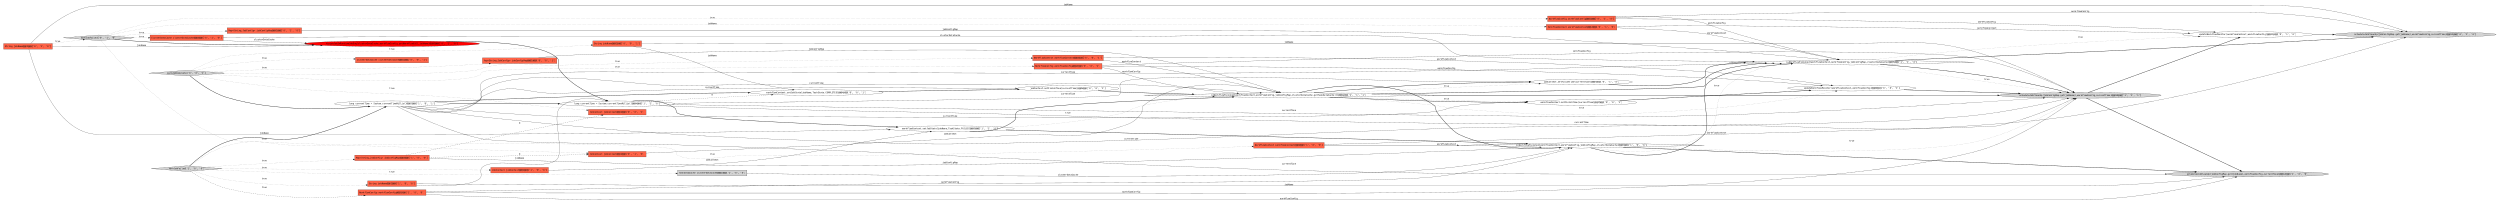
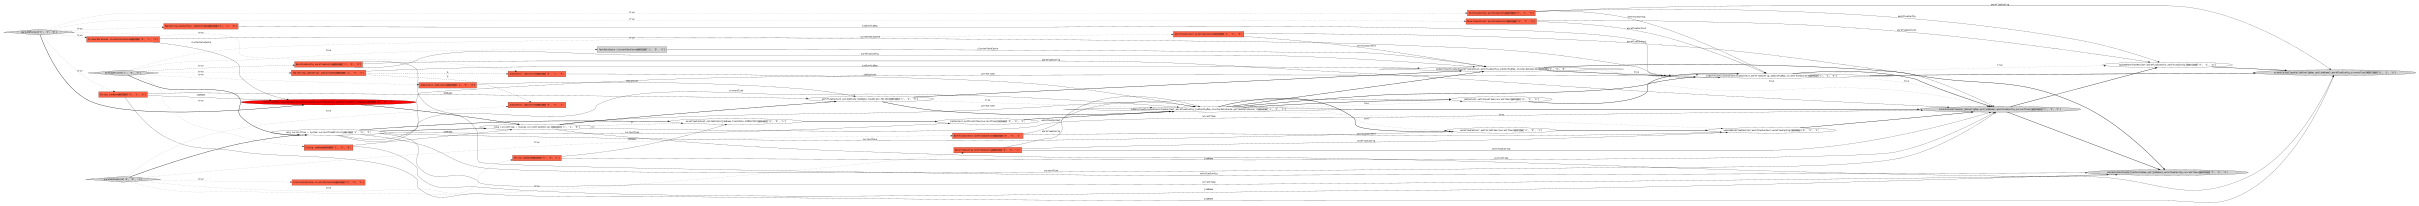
  digraph {
    fontname="JetBrains Mono"
    rankdir=LR
    node [fillcolor=tomato fontname="JetBrains Mono" shape=box style=filled]
    edge [fontname="JetBrains Mono" style=solid]
    n1 [label="WorkflowConfig workflowConfig@@@2@@@['1', '0', '0']"]
    n2 [fillcolor=lightgray label="scheduleJobCleanUp(jobConfigMap.get(jobName),workflowConfig,currentTime)@@@12@@@['1', '0', '0']" shape=ellipse]
    n3 [fillcolor=white label="isWorkflowFinished(workflowContext,workflowConfig,jobConfigMap,clusterDataCache)@@@8@@@['1', '0', '0']" shape=diamond]
    n4 [fillcolor=lightgray label="scheduleJobCleanUp(jobConfigMap.get(jobName),workflowConfig,currentTime)@@@10@@@['1', '1', '1']" shape=ellipse]
    n5 [fillcolor=white label="isWorkflowFinished(workflowContext,workflowConfig,jobConfigMap,clusterDataCache)@@@9@@@['1', '1', '0']" shape=diamond]
    n6 [fillcolor=white label="updateWorkflowMonitor(workflowContext,workflowConfig)@@@11@@@['0', '1', '0']" shape=ellipse]
-   n7 [label="Map<String,JobConfig> jobConfigMap@@@2@@@['0', '0', '1']"]
    n8 [fillcolor=white label="isWorkflowFinished(workflowContext,workflowConfig,jobConfigMap,clusterDataCache.getTaskDataCache())@@@6@@@['1', '1', '1']" shape=diamond]
    n9 [fillcolor=white label="jobContext.setFinishTime(currentTime)@@@7@@@['0', '1', '0']" shape=ellipse]
    n10 [fillcolor=white label="updateWorkflowMonitor(workflowContext,workflowConfig)@@@8@@@['0', '0', '1']" shape=ellipse]
    n11 [fillcolor=white label="workflowContext.setFinishTime(currentTime)@@@7@@@['0', '0', '1']" shape=ellipse]
    n12 [fillcolor=lightgray label="scheduleJobCleanUp(jobConfigMap.get(jobName),workflowConfig,currentTime)@@@13@@@['0', '1', '0']" shape=ellipse]
    n13 [label="String jobName@@@2@@@['0', '1', '0']"]
    n14 [fillcolor=red label="finishJobInRuntimeJobDag(clusterDataCache,workflowConfig.getWorkflowId(),jobName)@@@3@@@['0', '1', '0']" shape=ellipse]
    n15 [fillcolor=white label="workflowContext.setJobState(jobName,TaskState.FAILED)@@@5@@@['1', '1', '0']" shape=ellipse]
    n16 [fillcolor=white label="long currentTime = System.currentTimeMillis()@@@4@@@['1', '1', '0']" shape=ellipse]
    n17 [label="ClusterDataCache clusterDataCache@@@2@@@['0', '1', '0']"]
    n18 [fillcolor=white label="workflowContext.setJobState(jobName,TaskState.COMPLETED)@@@4@@@['0', '0', '1']" shape=ellipse]
    n19 [fillcolor=white label="jobContext.setFinishTime(currentTime)@@@5@@@['0', '0', '1']" shape=ellipse]
    n20 [label="WorkflowContext workflowContext@@@2@@@['0', '0', '1']"]
    n21 [label="JobContext jobContext@@@2@@@['0', '0', '1']"]
    n22 [fillcolor=lightgray label="markJobFailed['1', '0', '0']" shape=diamond]
    n23 [fillcolor=white label="long currentTime = System.currentTimeMillis()@@@3@@@['1', '0', '1']" shape=ellipse]
    n24 [label="WorkflowContext workflowContext@@@2@@@['1', '0', '0']"]
    n25 [label="JobContext jobContext@@@2@@@['1', '0', '0']"]
    n26 [label="Map<String,JobConfig> jobConfigMap@@@2@@@['1', '0', '0']"]
    n27 [label="String jobName@@@2@@@['1', '0', '0']"]
    n28 [fillcolor=lightgray label="TaskDataCache clusterDataCache@@@2@@@['1', '0', '0']"]
    n29 [label="JobContext jobContext@@@2@@@['0', '1', '0']"]
    n30 [label="WorkflowContext workflowContext@@@2@@@['0', '1', '0']"]
    n31 [label="WorkflowConfig workflowConfig@@@2@@@['0', '0', '1']"]
    n32 [label="ClusterDataCache clusterDataCache@@@2@@@['0', '0', '1']"]
    n33 [label="String jobName@@@2@@@['0', '0', '1']"]
    n34 [label="WorkflowConfig workflowConfig@@@2@@@['0', '1', '0']"]
    n35 [fillcolor=lightgray label="markJobComplete['0', '0', '1']" shape=diamond]
    n36 [label="Map<String,JobConfig> jobConfigMap@@@2@@@['0', '1', '0']"]
    n37 [fillcolor=lightgray label="markJobFailed['0', '1', '0']" shape=diamond]
    n1 -> n2 [label=workflowConfig]
    n1 -> n3 [label=workflowConfig]
    n1 -> n4 [label=workflowConfig]
    n3 -> n2 [style=bold]
    n3 -> n4 [label=true style=dotted]
    n3 -> n5 [label=true style=dotted]
    n3 -> n5 [style=bold]
    n4 -> n2 [style=bold]
    n4 -> n6 [style=bold]
    n5 -> n4 [label=true style=dotted]
    n5 -> n4 [style=bold]
    n5 -> n6 [label=true style=dotted]
    n5 -> n12 [style=bold]
    n6 -> n12 [style=bold]
-   n7 -> n8 [label=jobConfigMap]
    n8 -> n3 [style=bold]
    n8 -> n4 [style=bold]
    n8 -> n5 [style=bold]
    n8 -> n9 [style=bold]
    n8 -> n9 [label=true style=dotted]
    n8 -> n10 [label=true style=dotted]
    n8 -> n11 [label=true style=dotted]
    n8 -> n11 [style=bold]
    n9 -> n5 [style=bold]
    n10 -> n4 [style=bold]
    n11 -> n10 [style=bold]
    n13 -> n12 [label=jobName]
    n13 -> n14 [label=jobName]
    n13 -> n15 [label=jobName]
    n14 -> n16 [style=bold]
    n15 -> n3 [style=bold]
    n15 -> n8 [label=true style=dotted]
    n15 -> n8 [style=bold]
    n16 -> n4 [label=currentTime]
    n16 -> n9 [label=currentTime]
    n16 -> n12 [label=currentTime]
    n16 -> n15 [style=bold]
    n16 -> n18 [label=0 style=dashed]
    n17 -> n5 [label=clusterDataCache]
    n17 -> n14 [label=clusterDataCache]
    n18 -> n19 [style=bold]
    n19 -> n8 [style=bold]
    n20 -> n8 [label=workflowContext]
    n20 -> n10 [label=workflowContext]
    n22 -> n1 [label=true style=dashed]
    n22 -> n23 [style=bold]
    n22 -> n24 [label=true style=dotted]
    n22 -> n25 [label=true style=dotted]
    n22 -> n26 [label=true style=dotted]
    n22 -> n27 [label=true style=dotted]
    n22 -> n28 [label=true style=dotted]
    n23 -> n2 [label=currentTime]
    n23 -> n4 [label=currentTime]
    n23 -> n5 [label=currentTime]
    n23 -> n8 [label=currentTime]
    n23 -> n11 [label=currentTime]
    n23 -> n16 [style=bold]
    n23 -> n18 [style=bold]
    n23 -> n19 [label=currentTime]
    n24 -> n3 [label=workflowContext]
    n24 -> n4 [label=workflowContext]
    n25 -> n15 [label=jobContext]
    n26 -> n3 [label=jobConfigMap]
    n26 -> n21 [label=0 style=dashed]
    n26 -> n29 [label=0 style=dashed]
    n27 -> n2 [label=jobName]
    n27 -> n16 [label=jobName]
    n28 -> n3 [label=clusterDataCache]
    n29 -> n8 [label=jobContext]
    n30 -> n5 [label=workflowContext]
    n30 -> n6 [label=workflowContext]
    n31 -> n4 [label=workflowConfig]
    n31 -> n8 [label=workflowConfig]
    n31 -> n10 [label=workflowConfig]
    n33 -> n4 [label=jobName]
    n33 -> n18 [label=jobName]
    n34 -> n5 [label=workflowConfig]
    n34 -> n6 [label=workflowConfig]
    n34 -> n12 [label=workflowConfig]
-   n35 -> n7 [label=true style=dotted]
    n35 -> n20 [label=true style=dotted]
    n35 -> n21 [label=true style=dotted]
    n35 -> n23 [style=bold]
    n35 -> n31 [label=true style=dotted]
    n35 -> n32 [label=true style=dotted]
    n35 -> n33 [label=true style=dotted]
    n36 -> n5 [label=jobConfigMap]
-   n13 -> n37 [label=true style=dotted]
+   n37 -> n13 [label=true style=dotted]
    n37 -> n14 [style=bold]
    n37 -> n17 [label=true style=dotted]
    n37 -> n29 [label=true style=dotted]
-   n37 -> n30 [label=jobName style=dotted]
+   n37 -> n30 [label=true style=dotted]
    n37 -> n34 [label=true style=dotted]
    n37 -> n36 [label=true style=dotted]
  }
